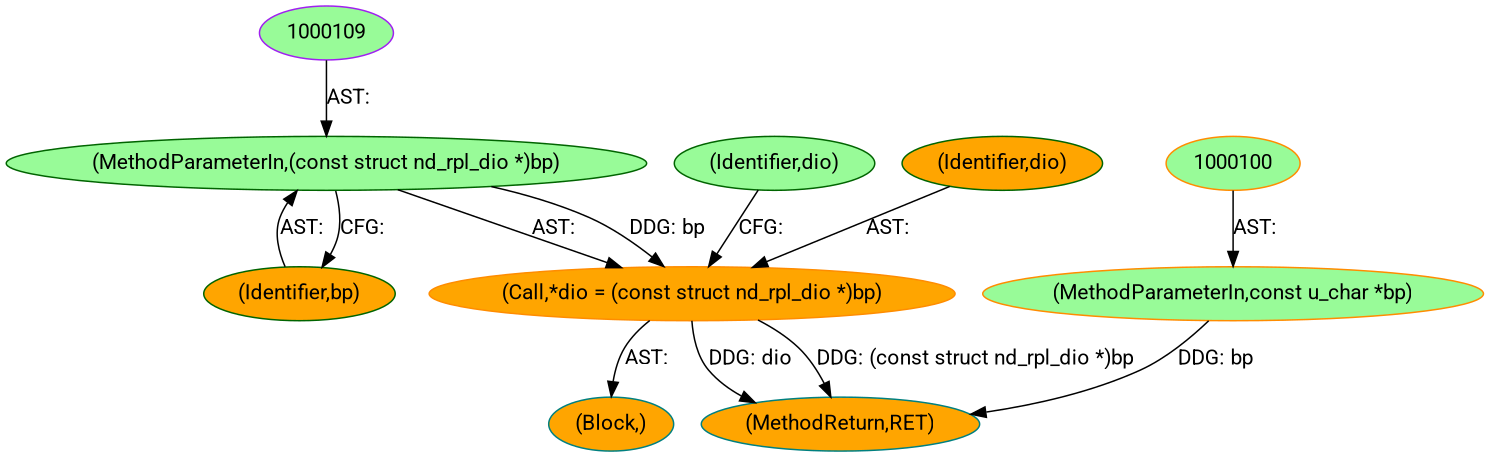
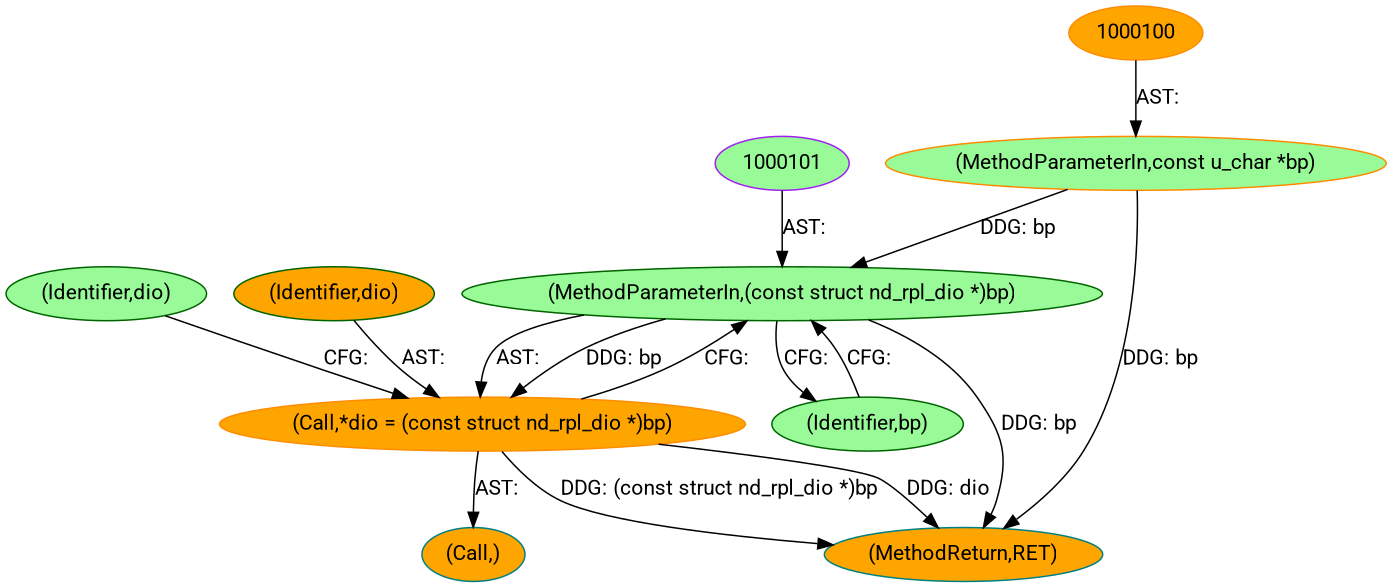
  digraph {
    fontname=Roboto
    node [color=darkgreen fillcolor=palegreen fontname=Roboto style=filled]
    edge [fontname=Roboto]
    n1 [color=darkorange label="(MethodParameterIn,const u_char *bp)"]
    n2 [label="(MethodParameterIn,(const struct nd_rpl_dio *)bp)"]
    n3 [color=teal fillcolor=orange label="(MethodReturn,RET)"]
    n4 [color=darkorange fillcolor=orange label="(Call,*dio = (const struct nd_rpl_dio *)bp)"]
-   n5 [fillcolor=orange label="(Identifier,bp)"]
-   1000100 [color=darkorange]
-   n7 [color=teal fillcolor=orange label="(Block,)"]
+   n5 [label="(Identifier,bp)"]
+   1000100 [color=darkorange fillcolor=orange]
+   n7 [color=teal fillcolor=orange label="(Call,)"]
    n8 [label="(Identifier,dio)"]
    n9 [fillcolor=orange label="(Identifier,dio)"]
-   1000109 [color=purple]
+   1000109 [color=purple label=1000101]
+   n1 -> n2 [label="DDG: bp"]
    n1 -> n3 [label="DDG: bp"]
+   n2 -> n3 [label="DDG: bp"]
    n2 -> n4 [label="AST: "]
    n2 -> n4 [label="DDG: bp"]
    n2 -> n5 [label="CFG: "]
+   n4 -> n2 [label="CFG: "]
    n4 -> n3 [label="DDG: (const struct nd_rpl_dio *)bp"]
    n4 -> n3 [label="DDG: dio"]
    n4 -> n7 [label="AST: "]
-   n5 -> n2 [label="AST: "]
+   n5 -> n2 [label="CFG: "]
    1000100 -> n1 [label="AST: "]
    n8 -> n4 [label="CFG: "]
    n9 -> n4 [label="AST: "]
    1000109 -> n2 [label="AST: "]
  }
